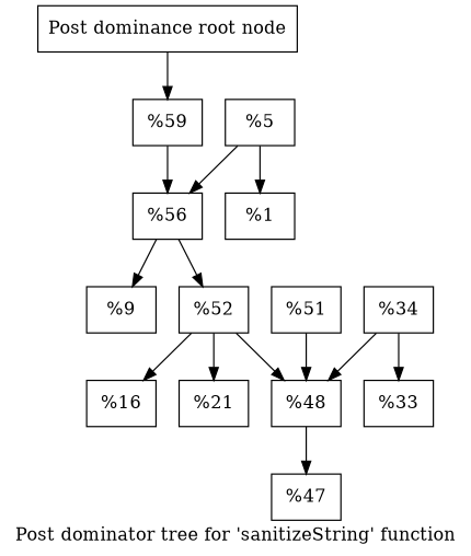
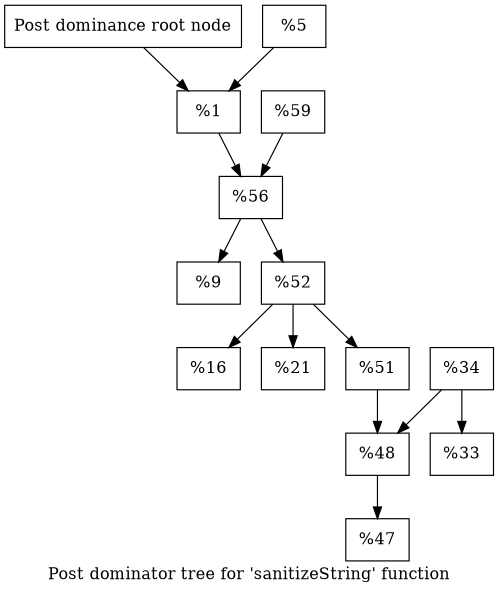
  digraph {
    label="Post dominator tree for 'sanitizeString' function"
    node [shape=record]
    n1 [label="{Post dominance root node}"]
    n2 [label="{%59}"]
    n3 [label="{%56}"]
    n4 [label="{%5}"]
    n5 [label="{%1}"]
    n6 [label="{%9}"]
    n7 [label="{%52}"]
    n8 [label="{%16}"]
    n9 [label="{%21}"]
    n10 [label="{%51}"]
    n11 [label="{%48}"]
    n12 [label="{%34}"]
    n13 [label="{%33}"]
    n14 [label="{%47}"]
-   n1 -> n2
+   n1 -> n5
    n2 -> n3
    n3 -> n6
    n3 -> n7
-   n4 -> n3
+   n5 -> n3
    n4 -> n5
    n7 -> n8
    n7 -> n9
-   n7 -> n11
+   n7 -> n10
    n10 -> n11
    n11 -> n14
    n12 -> n11
    n12 -> n13
  }
